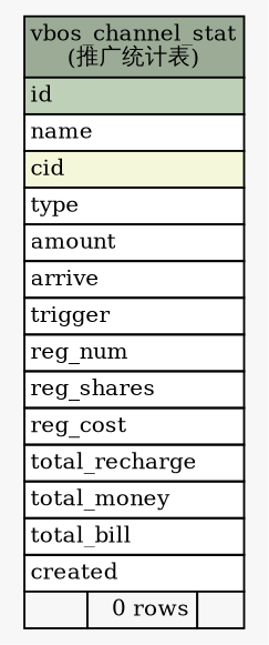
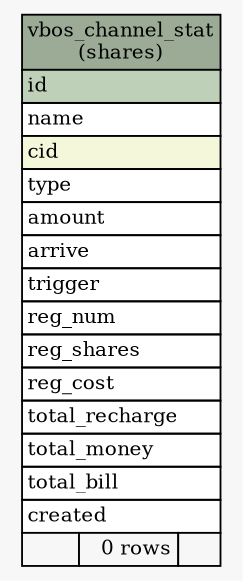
  digraph {
    bgcolor="#f7f7f7"
    fontname="DejaVu Serif"
    fontsize=11
    nodesep=0.18
    rankdir=RL
    ranksep=0.46
-   n1 [fontname="DejaVu Serif" fontsize=11 label=<     <TABLE BORDER="0" CELLBORDER="1" CELLSPACING="0" BGCOLOR="#ffffff">       <TR><TD COLSPAN="3" BGCOLOR="#9bab96" ALIGN="CENTER">vbos_channel_stat<br/>(推广统计表)</TD></TR>       <TR><TD PORT="id" COLSPAN="3" BGCOLOR="#bed1b8" ALIGN="LEFT">id</TD></TR>       <TR><TD PORT="name" COLSPAN="3" ALIGN="LEFT">name</TD></TR>       <TR><TD PORT="cid" COLSPAN="3" BGCOLOR="#f4f7da" ALIGN="LEFT">cid</TD></TR>       <TR><TD PORT="type" COLSPAN="3" ALIGN="LEFT">type</TD></TR>       <TR><TD PORT="amount" COLSPAN="3" ALIGN="LEFT">amount</TD></TR>       <TR><TD PORT="arrive" COLSPAN="3" ALIGN="LEFT">arrive</TD></TR>       <TR><TD PORT="trigger" COLSPAN="3" ALIGN="LEFT">trigger</TD></TR>       <TR><TD PORT="reg_num" COLSPAN="3" ALIGN="LEFT">reg_num</TD></TR>       <TR><TD PORT="reg_shares" COLSPAN="3" ALIGN="LEFT">reg_shares</TD></TR>       <TR><TD PORT="reg_cost" COLSPAN="3" ALIGN="LEFT">reg_cost</TD></TR>       <TR><TD PORT="total_recharge" COLSPAN="3" ALIGN="LEFT">total_recharge</TD></TR>       <TR><TD PORT="total_money" COLSPAN="3" ALIGN="LEFT">total_money</TD></TR>       <TR><TD PORT="total_bill" COLSPAN="3" ALIGN="LEFT">total_bill</TD></TR>       <TR><TD PORT="created" COLSPAN="3" ALIGN="LEFT">created</TD></TR>       <TR><TD ALIGN="LEFT" BGCOLOR="#f7f7f7">  </TD><TD ALIGN="RIGHT" BGCOLOR="#f7f7f7">0 rows</TD><TD ALIGN="RIGHT" BGCOLOR="#f7f7f7">  </TD></TR>     </TABLE>> shape=plaintext]
+   n1 [fontname="DejaVu Serif" fontsize=11 label=<     <TABLE BORDER="0" CELLBORDER="1" CELLSPACING="0" BGCOLOR="#ffffff">       <TR><TD COLSPAN="3" BGCOLOR="#9bab96" ALIGN="CENTER">vbos_channel_stat<br/>(shares)</TD></TR>       <TR><TD PORT="id" COLSPAN="3" BGCOLOR="#bed1b8" ALIGN="LEFT">id</TD></TR>       <TR><TD PORT="name" COLSPAN="3" ALIGN="LEFT">name</TD></TR>       <TR><TD PORT="cid" COLSPAN="3" BGCOLOR="#f4f7da" ALIGN="LEFT">cid</TD></TR>       <TR><TD PORT="type" COLSPAN="3" ALIGN="LEFT">type</TD></TR>       <TR><TD PORT="amount" COLSPAN="3" ALIGN="LEFT">amount</TD></TR>       <TR><TD PORT="arrive" COLSPAN="3" ALIGN="LEFT">arrive</TD></TR>       <TR><TD PORT="trigger" COLSPAN="3" ALIGN="LEFT">trigger</TD></TR>       <TR><TD PORT="reg_num" COLSPAN="3" ALIGN="LEFT">reg_num</TD></TR>       <TR><TD PORT="reg_shares" COLSPAN="3" ALIGN="LEFT">reg_shares</TD></TR>       <TR><TD PORT="reg_cost" COLSPAN="3" ALIGN="LEFT">reg_cost</TD></TR>       <TR><TD PORT="total_recharge" COLSPAN="3" ALIGN="LEFT">total_recharge</TD></TR>       <TR><TD PORT="total_money" COLSPAN="3" ALIGN="LEFT">total_money</TD></TR>       <TR><TD PORT="total_bill" COLSPAN="3" ALIGN="LEFT">total_bill</TD></TR>       <TR><TD PORT="created" COLSPAN="3" ALIGN="LEFT">created</TD></TR>       <TR><TD ALIGN="LEFT" BGCOLOR="#f7f7f7">  </TD><TD ALIGN="RIGHT" BGCOLOR="#f7f7f7">0 rows</TD><TD ALIGN="RIGHT" BGCOLOR="#f7f7f7">  </TD></TR>     </TABLE>> shape=plaintext]
  }
